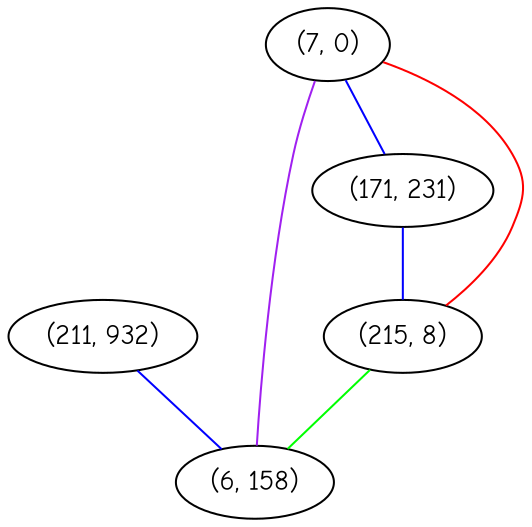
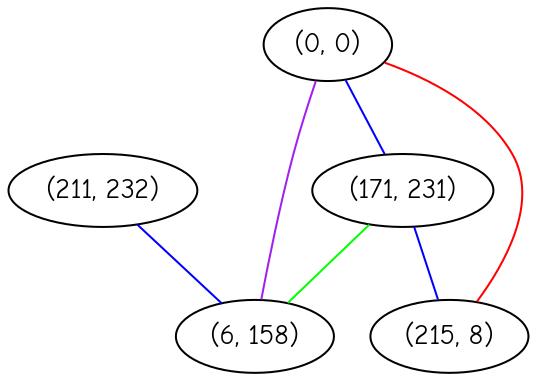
  graph {
    fontname="Comic Neue"
    node [fontname="Comic Neue"]
    edge [color=blue fontname="Comic Neue" weight=3]
-   "(211, 232)" [label="(211, 932)"]
+   "(211, 232)"
    "(6, 158)"
    "(171, 231)"
    "(215, 8)"
-   "(0, 0)" [label="(7, 0)"]
+   "(0, 0)"
    "(211, 232)" -- "(6, 158)"
-   "(215, 8)" -- "(6, 158)" [color=green weight=2]
+   "(171, 231)" -- "(6, 158)" [color=green weight=2]
    "(171, 231)" -- "(215, 8)"
    "(0, 0)" -- "(6, 158)" [color=purple weight=4]
    "(0, 0)" -- "(171, 231)"
    "(0, 0)" -- "(215, 8)" [color=red weight=1]
  }
